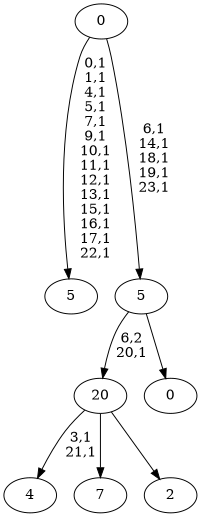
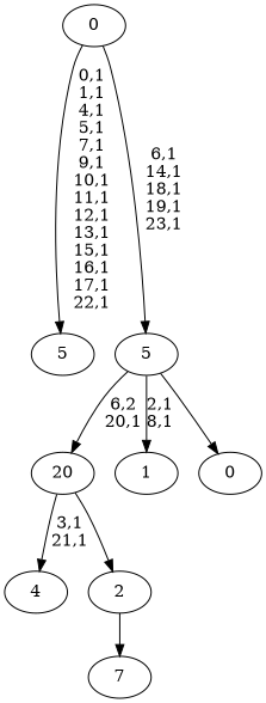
  digraph {
    n1 [label=5]
    n2 [label=4]
    n3 [label=7]
    n4 [label=2]
    n5 [label=20]
+   n6 [label=1]
    n7 [label=0]
    5
    0
    n5 -> n2 [label="3,1\n21,1"]
-   n5 -> n3
+   n4 -> n3
    n5 -> n4
    5 -> n5 [label="6,2\n20,1"]
+   5 -> n6 [label="2,1\n8,1"]
    5 -> n7
    0 -> n1 [label="0,1\n1,1\n4,1\n5,1\n7,1\n9,1\n10,1\n11,1\n12,1\n13,1\n15,1\n16,1\n17,1\n22,1"]
    0 -> 5 [label="6,1\n14,1\n18,1\n19,1\n23,1"]
  }
